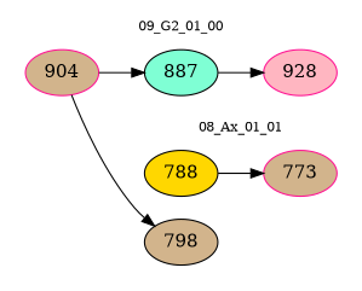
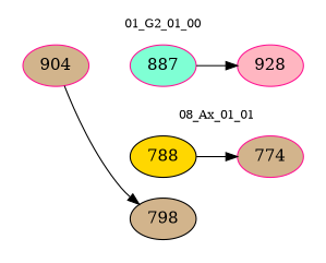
  digraph {
    rankdir=LR
    node [color=deeppink fillcolor=tan style=filled]
    edge [color=black]
    n1 [color=black fillcolor=gold label=788]
-   n2 [label=773]
+   n2 [label=774]
    n3 [color=black label=798]
    n4 [label=904]
-   n5 [color=black fillcolor=aquamarine label=887]
+   n5 [fillcolor=aquamarine label=887]
    n6 [fillcolor=lightpink label=928]
    subgraph cluster_1 {
      color=white
      fontsize=10
      label="08_Ax_01_01"
      n1
      n2
      n3
    }
    subgraph cluster_2 {
      color=white
      fontsize=10
-     label="09_G2_01_00"
+     label="01_G2_01_00"
      n4
      n5
      n6
    }
    n1 -> n2
    n4 -> n3
-   n4 -> n5
    n5 -> n6
  }
